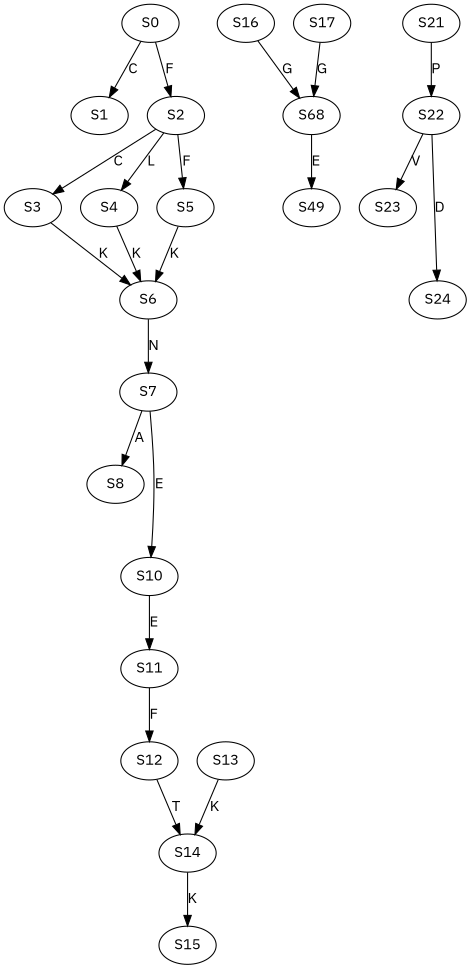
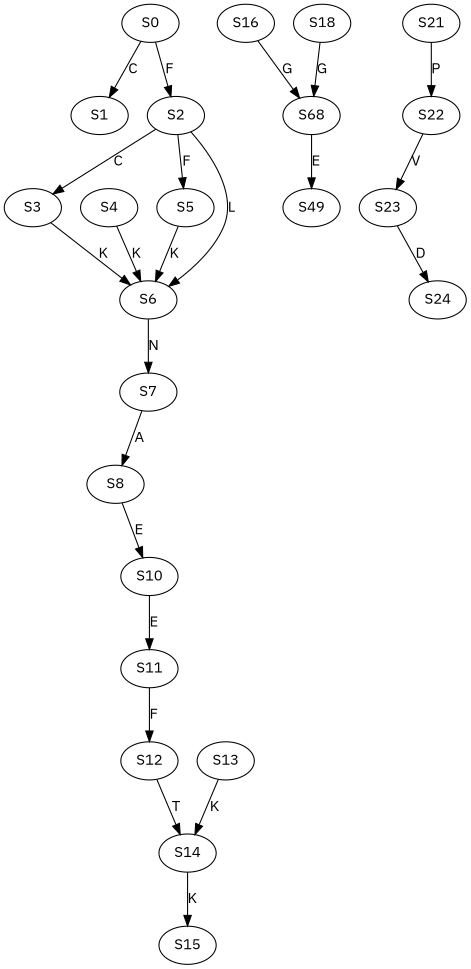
  strict digraph {
    fontname="IBM Plex Sans"
    node [fontname="IBM Plex Sans"]
    edge [fontname="IBM Plex Sans"]
    S0
    S1
    S2
    S3
    S4
    S5
    S6
    S7
    S8
    S10
    S11
    S12
    S14
    S13
    S15
    n16 [label=S68]
    S16
-   S17
+   S17 [label=S18]
    n19 [label=S49]
    S21
    S22
    S23
    S24
    S0 -> S1 [label=C]
    S0 -> S2 [label=F]
    S2 -> S3 [label=C]
-   S2 -> S4 [label=L]
+   S2 -> S6 [label=L]
    S2 -> S5 [label=F]
    S3 -> S6 [label=K]
    S4 -> S6 [label=K]
    S5 -> S6 [label=K]
    S6 -> S7 [label=N]
    S7 -> S8 [label=A]
-   S7 -> S10 [label=E]
+   S8 -> S10 [label=E]
    S10 -> S11 [label=E]
    S11 -> S12 [label=F]
    S12 -> S14 [label=T]
    S14 -> S15 [label=K]
    S13 -> S14 [label=K]
    n16 -> n19 [label=E]
    S16 -> n16 [label=G]
    S17 -> n16 [label=G]
    S21 -> S22 [label=P]
    S22 -> S23 [label=V]
-   S22 -> S24 [label=D]
+   S23 -> S24 [label=D]
  }
